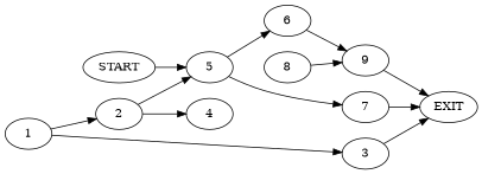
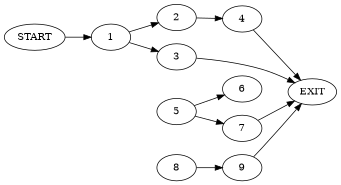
  digraph {
    rankdir=LR
    n1 [label=START]
    1
    2
    3
    n5 [label=EXIT]
    4
    5
    6
    7
    9
    8
-   n1 -> 5
+   n1 -> 1
    1 -> 2
    1 -> 3
    2 -> 4
-   2 -> 5
    3 -> n5
+   4 -> n5
    5 -> 6
    5 -> 7
-   6 -> 9
    7 -> n5
    9 -> n5
    8 -> 9
  }
